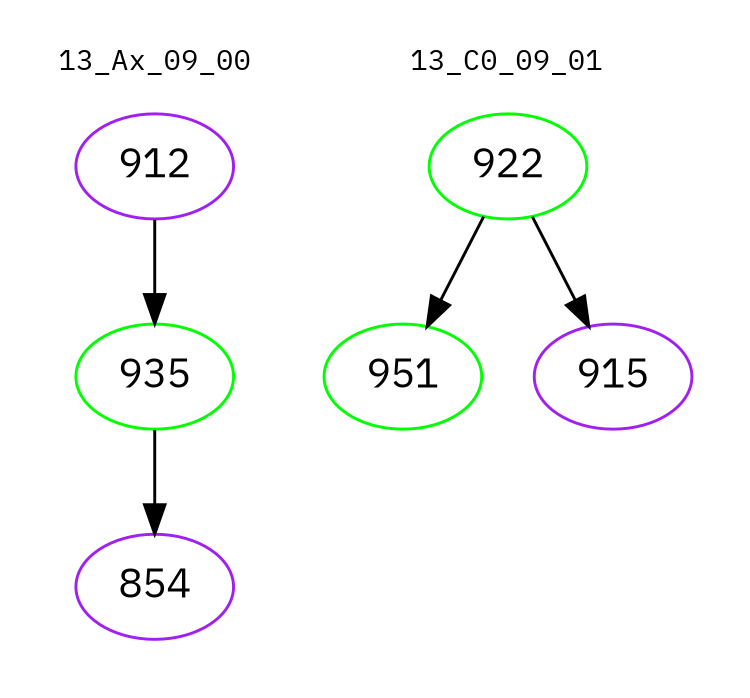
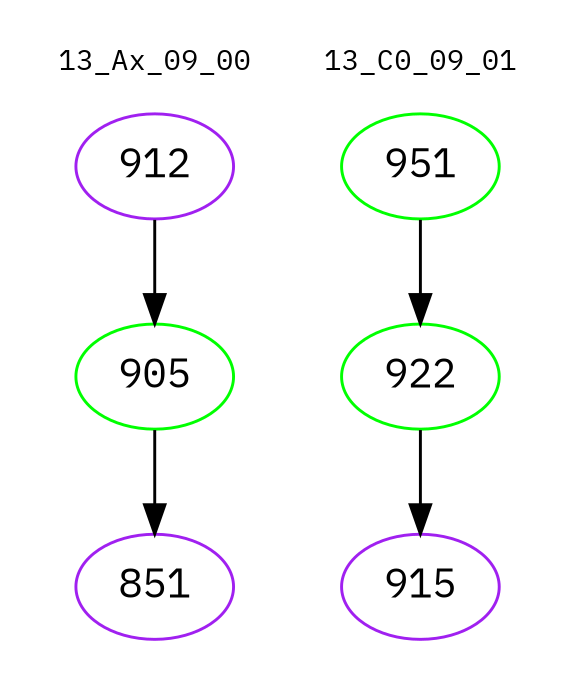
  digraph {
    fontname="IBM Plex Mono"
    node [color=green fontname="IBM Plex Mono"]
    edge [color=black fontname="IBM Plex Mono"]
-   n1 [label=935]
+   n1 [label=905]
    n2 [color=purple label=912]
-   n3 [color=purple label=854]
+   n3 [color=purple label=851]
    n4 [label=922]
    n5 [label=951]
    n6 [color=purple label=915]
    subgraph cluster_1 {
      color=white
      fontsize=10
      label="13_Ax_09_00"
      n1
      n2
      n3
    }
    subgraph cluster_2 {
      color=white
      fontsize=10
      label="13_C0_09_01"
      n4
      n5
      n6
    }
    n1 -> n3
    n2 -> n1
-   n4 -> n5
+   n5 -> n4
    n4 -> n6
  }
